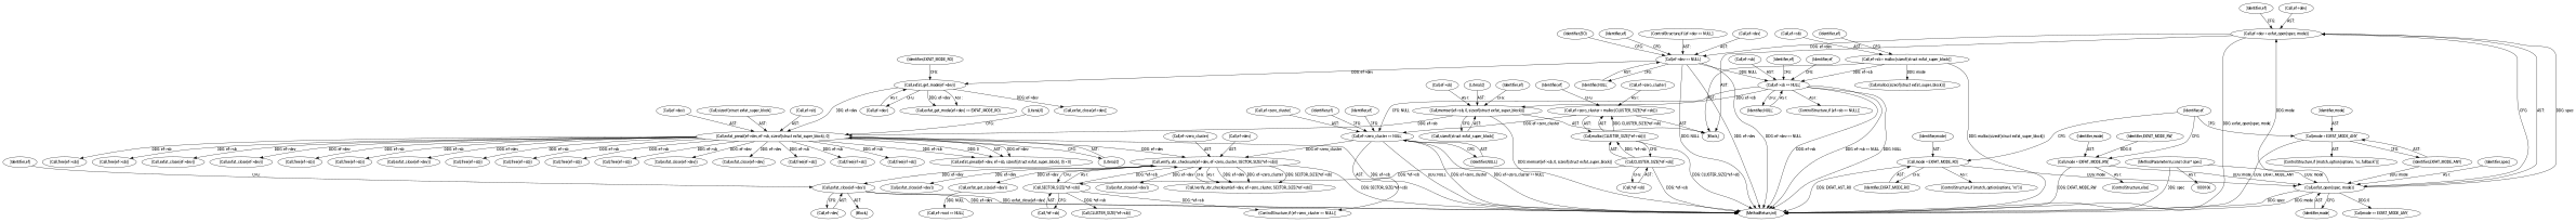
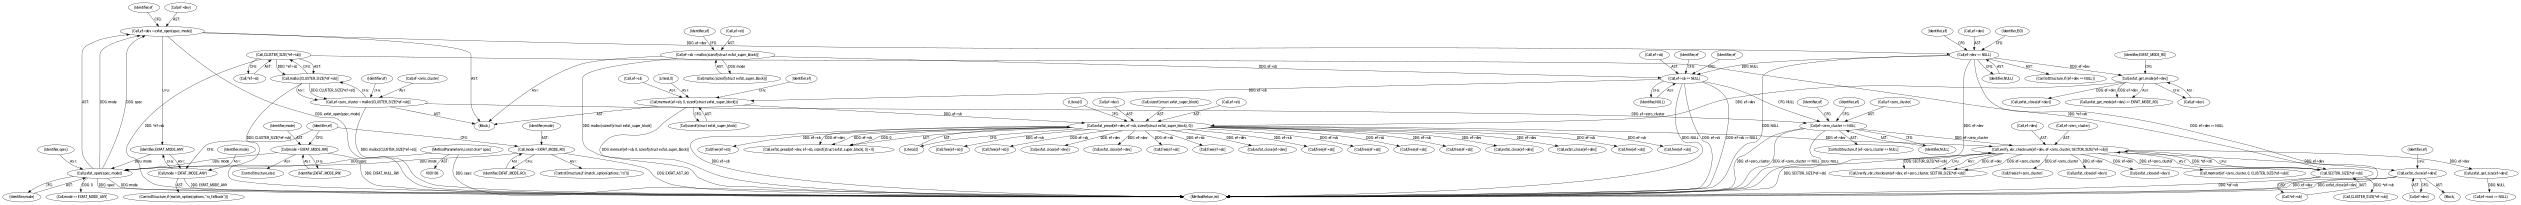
  digraph {
    fontname="Roboto Condensed"
    node [fontname="Roboto Condensed"]
    edge [fontname="Roboto Condensed"]
    n1 [label="(Call,exfat_close(ef->dev))"]
    n2 [label="(Block,)"]
    n3 [label="(Call,ef->dev)"]
    n4 [label="(MethodReturn,int)"]
    n5 [label="(Call,verify_vbr_checksum(ef->dev, ef->zero_cluster, SECTOR_SIZE(*ef->sb)))"]
    n6 [label="(Call,SECTOR_SIZE(*ef->sb))"]
    n7 [label="(Call,exfat_get_size(ef->dev))"]
    n8 [label="(Call,!verify_vbr_checksum(ef->dev, ef->zero_cluster, SECTOR_SIZE(*ef->sb)))"]
+   n9 [label="(Call,free(ef->zero_cluster))"]
    n10 [label="(Call,exfat_close(ef->dev))"]
    n11 [label="(Call,exfat_close(ef->dev))"]
+   n12 [label="(Call,memset(ef->zero_cluster, 0, CLUSTER_SIZE(*ef->sb)))"]
    n13 [label="(Call,*ef->sb)"]
    n14 [label="(Call,CLUSTER_SIZE(*ef->sb))"]
    n15 [label="(Call,ef->root == NULL)"]
    n16 [label="(Call,exfat_pread(ef->dev, ef->sb, sizeof(struct exfat_super_block), 0))"]
    n17 [label="(Call,exfat_close(ef->dev))"]
    n18 [label="(Call,exfat_close(ef->dev))"]
    n19 [label="(Call,free(ef->sb))"]
    n20 [label="(Call,free(ef->sb))"]
    n21 [label="(Call,free(ef->sb))"]
    n22 [label="(Call,exfat_pread(ef->dev, ef->sb, sizeof(struct exfat_super_block), 0) < 0)"]
    n23 [label="(Literal,0)"]
    n24 [label="(Call,free(ef->sb))"]
    n25 [label="(Call,free(ef->sb))"]
    n26 [label="(Call,exfat_close(ef->dev))"]
    n27 [label="(Call,exfat_close(ef->dev))"]
    n28 [label="(Call,free(ef->sb))"]
    n29 [label="(Call,free(ef->sb))"]
    n30 [label="(Call,exfat_close(ef->dev))"]
    n31 [label="(Call,free(ef->sb))"]
    n32 [label="(Call,free(ef->sb))"]
    n33 [label="(Call,free(ef->sb))"]
    n34 [label="(Call,free(ef->sb))"]
    n35 [label="(Call,exfat_get_mode(ef->dev))"]
    n36 [label="(Call,exfat_get_mode(ef->dev) == EXFAT_MODE_RO)"]
    n37 [label="(Call,exfat_close(ef->dev))"]
    n38 [label="(Call,ef->dev)"]
    n39 [label="(Call,ef->dev == NULL)"]
    n40 [label="(Call,ef->sb == NULL)"]
    n41 [label="(Identifier,NULL)"]
    n42 [label="(ControlStructure,if (ef->dev == NULL))"]
    n43 [label="(Call,memset(ef->sb, 0, sizeof(struct exfat_super_block)))"]
    n44 [label="(Call,ef->zero_cluster == NULL)"]
    n45 [label="(Identifier,NULL)"]
-   n46 [label="(ControlStructure,if (ef->sb == NULL))"]
    n47 [label="(Call,ef->dev = exfat_open(spec, mode))"]
    n48 [label="(Call,exfat_open(spec, mode))"]
    n49 [label="(Block,)"]
    n50 [label="(Call,mode == EXFAT_MODE_ANY)"]
    n51 [label="(Identifier,mode)"]
    n52 [label="(MethodParameterIn,const char* spec)"]
    1000106
    n54 [label="(Call,mode = EXFAT_MODE_RW)"]
    n55 [label="(Identifier,EXFAT_MODE_RW)"]
    n56 [label="(ControlStructure,else)"]
    n57 [label="(Call,mode = EXFAT_MODE_RO)"]
    n58 [label="(ControlStructure,if (match_option(options, \"ro\")))"]
    n59 [label="(Identifier,EXFAT_MODE_RO)"]
    n60 [label="(Call,mode = EXFAT_MODE_ANY)"]
    n61 [label="(ControlStructure,if (match_option(options, \"ro_fallback\")))"]
    n62 [label="(Identifier,EXFAT_MODE_ANY)"]
    n63 [label="(Call,sizeof(struct exfat_super_block))"]
    n64 [label="(Identifier,NULL)"]
    n65 [label="(ControlStructure,if (ef->zero_cluster == NULL))"]
    n66 [label="(Call,ef->sb = malloc(sizeof(struct exfat_super_block)))"]
    n67 [label="(Call,malloc(sizeof(struct exfat_super_block)))"]
    n68 [label="(Call,ef->zero_cluster = malloc(CLUSTER_SIZE(*ef->sb)))"]
    n69 [label="(Call,malloc(CLUSTER_SIZE(*ef->sb)))"]
    n70 [label="(Call,CLUSTER_SIZE(*ef->sb))"]
    n71 [label="(Call,*ef->sb)"]
    n72 [label="(Identifier,spec)"]
    n73 [label="(Call,ef->zero_cluster)"]
    n74 [label="(Call,ef->dev)"]
    n75 [label="(Identifier,EXFAT_MODE_RO)"]
    n76 [label="(Call,ef->sb)"]
    n77 [label="(Identifier,ef)"]
    n78 [label="(Identifier,ef)"]
    n79 [label="(Call,ef->sb)"]
    n80 [label="(Identifier,mode)"]
    n81 [label="(Identifier,ef)"]
    n82 [label="(Literal,0)"]
    n83 [label="(Identifier,ef)"]
    n84 [label="(Identifier,EIO)"]
    n85 [label="(Call,ef->zero_cluster)"]
    n86 [label="(Call,ef->sb)"]
    n87 [label="(Call,ef->zero_cluster)"]
    n88 [label="(Identifier,ef)"]
    n89 [label="(Identifier,ef)"]
    n90 [label="(Call,ef->dev)"]
    n91 [label="(Literal,0)"]
    n92 [label="(Identifier,ef)"]
    n93 [label="(Call,ef->dev)"]
    n94 [label="(Identifier,ef)"]
    n95 [label="(Identifier,ef)"]
    n96 [label="(Call,ef->dev)"]
    n97 [label="(Identifier,ef)"]
    n98 [label="(Identifier,mode)"]
    n99 [label="(Identifier,mode)"]
    n100 [label="(Call,sizeof(struct exfat_super_block))"]
    n101 [label="(Identifier,ef)"]
    n102 [label="(Call,ef->sb)"]
    n1 -> n2 [label="AST: "]
    n1 -> n3 [label="CFG: "]
    n1 -> n4 [label="DDG: ef->dev"]
    n1 -> n4 [label="DDG: exfat_close(ef->dev)"]
    n3 -> n1 [label="AST: "]
    n5 -> n1 [label="DDG: ef->dev"]
    n5 -> n4 [label="DDG: SECTOR_SIZE(*ef->sb)"]
    n5 -> n6 [label="CFG: "]
    n5 -> n7 [label="DDG: ef->dev"]
    n5 -> n8 [label="AST: "]
    n5 -> n8 [label="DDG: ef->dev"]
    n5 -> n8 [label="DDG: ef->zero_cluster"]
    n5 -> n8 [label="DDG: SECTOR_SIZE(*ef->sb)"]
+   n5 -> n9 [label="DDG: ef->zero_cluster"]
    n5 -> n10 [label="DDG: ef->dev"]
    n5 -> n11 [label="DDG: ef->dev"]
-   n6 -> n65 [label="DDG: *ef->sb"]
+   n5 -> n12 [label="DDG: ef->zero_cluster"]
+   n6 -> n4 [label="DDG: *ef->sb"]
    n6 -> n5 [label="AST: "]
    n6 -> n5 [label="DDG: *ef->sb"]
    n6 -> n13 [label="CFG: "]
    n6 -> n14 [label="DDG: *ef->sb"]
    n7 -> n15 [label="DDG: NULL"]
    n8 -> n5 [label="CFG: "]
    n13 -> n6 [label="AST: "]
    n16 -> n4 [label="DDG: ef->sb"]
    n16 -> n5 [label="DDG: ef->dev"]
    n16 -> n17 [label="DDG: ef->dev"]
    n16 -> n18 [label="DDG: ef->dev"]
    n16 -> n19 [label="DDG: ef->sb"]
    n16 -> n20 [label="DDG: ef->sb"]
    n16 -> n21 [label="DDG: ef->sb"]
    n16 -> n22 [label="AST: "]
    n16 -> n22 [label="DDG: ef->dev"]
    n16 -> n22 [label="DDG: ef->sb"]
    n16 -> n22 [label="DDG: 0"]
    n16 -> n23 [label="CFG: "]
    n16 -> n24 [label="DDG: ef->sb"]
    n16 -> n25 [label="DDG: ef->sb"]
    n16 -> n26 [label="DDG: ef->dev"]
    n16 -> n27 [label="DDG: ef->dev"]
    n16 -> n28 [label="DDG: ef->sb"]
    n16 -> n29 [label="DDG: ef->sb"]
    n16 -> n30 [label="DDG: ef->dev"]
    n16 -> n31 [label="DDG: ef->sb"]
    n16 -> n32 [label="DDG: ef->sb"]
    n16 -> n33 [label="DDG: ef->sb"]
    n16 -> n34 [label="DDG: ef->sb"]
    n23 -> n16 [label="AST: "]
    n35 -> n16 [label="DDG: ef->dev"]
    n35 -> n36 [label="AST: "]
    n35 -> n36 [label="DDG: ef->dev"]
    n35 -> n37 [label="DDG: ef->dev"]
    n35 -> n38 [label="CFG: "]
    n38 -> n35 [label="AST: "]
    n39 -> n4 [label="DDG: ef->dev == NULL"]
    n39 -> n4 [label="DDG: NULL"]
    n39 -> n4 [label="DDG: ef->dev"]
    n39 -> n35 [label="DDG: ef->dev"]
    n39 -> n40 [label="DDG: NULL"]
    n39 -> n41 [label="CFG: "]
-   n42 -> n39 [label="AST: "]
+   n39 -> n42 [label="AST: "]
    n40 -> n4 [label="DDG: ef->sb"]
    n40 -> n4 [label="DDG: ef->sb == NULL"]
    n40 -> n4 [label="DDG: NULL"]
    n40 -> n43 [label="DDG: ef->sb"]
    n40 -> n44 [label="CFG: NULL"]
    n40 -> n45 [label="CFG: "]
-   n40 -> n46 [label="AST: "]
    n41 -> n39 [label="AST: "]
    n43 -> n4 [label="DDG: memset(ef->sb, 0, sizeof(struct exfat_super_block))"]
    n43 -> n16 [label="DDG: ef->sb"]
    n43 -> n49 [label="AST: "]
    n43 -> n63 [label="CFG: "]
    n44 -> n4 [label="DDG: ef->zero_cluster"]
    n44 -> n4 [label="DDG: ef->zero_cluster == NULL"]
    n44 -> n4 [label="DDG: NULL"]
    n44 -> n5 [label="DDG: ef->zero_cluster"]
    n44 -> n64 [label="CFG: "]
    n44 -> n65 [label="AST: "]
    n45 -> n40 [label="AST: "]
    n47 -> n4 [label="DDG: exfat_open(spec, mode)"]
    n47 -> n39 [label="DDG: ef->dev"]
-   n47 -> n48 [label="CFG: "]
+   n47 -> n62 [label="CFG: "]
    n47 -> n49 [label="AST: "]
    n48 -> n4 [label="DDG: spec"]
    n48 -> n4 [label="DDG: mode"]
    n48 -> n47 [label="AST: "]
    n48 -> n47 [label="DDG: spec"]
    n48 -> n47 [label="DDG: mode"]
    n48 -> n50 [label="DDG: 0"]
    n48 -> n51 [label="CFG: "]
    n51 -> n48 [label="AST: "]
    n52 -> n4 [label="DDG: spec"]
-   n52 -> n48 [label="DDG: mode"]
+   n52 -> n48 [label="DDG: spec"]
    n52 -> 1000106 [label="AST: "]
-   n54 -> n4 [label="DDG: EXFAT_MODE_RW"]
+   n54 -> n4 [label="DDG: EXFAT_NULL_RW"]
    n54 -> n48 [label="DDG: mode"]
+   n54 -> n55 [label="CFG: "]
    n54 -> n56 [label="AST: "]
-   n55 -> n54 [label="DDG: 0"]
+   n55 -> n54 [label="AST: "]
    n57 -> n4 [label="DDG: EXFAT_AST_RO"]
    n57 -> n48 [label="DDG: mode"]
    n57 -> n58 [label="AST: "]
    n57 -> n59 [label="CFG: "]
    n59 -> n57 [label="AST: "]
    n60 -> n4 [label="DDG: EXFAT_MODE_ANY"]
    n60 -> n61 [label="AST: "]
    n60 -> n62 [label="CFG: "]
    n62 -> n48 [label="DDG: mode"]
    n62 -> n60 [label="AST: "]
    n63 -> n43 [label="AST: "]
    n64 -> n44 [label="AST: "]
    n66 -> n4 [label="DDG: malloc(sizeof(struct exfat_super_block))"]
    n66 -> n40 [label="DDG: ef->sb"]
    n66 -> n49 [label="AST: "]
    n66 -> n67 [label="DDG: mode"]
+   n67 -> n66 [label="AST: "]
+   n68 -> n4 [label="DDG: malloc(CLUSTER_SIZE(*ef->sb))"]
    n68 -> n44 [label="DDG: ef->zero_cluster"]
    n68 -> n49 [label="AST: "]
-   n68 -> n69 [label="AST: "]
+   n68 -> n69 [label="CFG: "]
    n69 -> n4 [label="DDG: CLUSTER_SIZE(*ef->sb)"]
    n69 -> n68 [label="AST: "]
    n69 -> n68 [label="DDG: CLUSTER_SIZE(*ef->sb)"]
    n69 -> n70 [label="CFG: "]
    n70 -> n4 [label="DDG: *ef->sb"]
    n70 -> n6 [label="DDG: *ef->sb"]
    n70 -> n69 [label="AST: "]
    n70 -> n69 [label="DDG: *ef->sb"]
    n70 -> n71 [label="CFG: "]
    n71 -> n70 [label="AST: "]
    n72 -> n48 [label="AST: "]
    n73 -> n68 [label="AST: "]
    n74 -> n39 [label="AST: "]
    n75 -> n35 [label="CFG: "]
    n76 -> n40 [label="AST: "]
    n77 -> n44 [label="CFG: "]
    n78 -> n43 [label="CFG: "]
    n79 -> n43 [label="AST: "]
    n80 -> n54 [label="AST: "]
    n81 -> n40 [label="CFG: "]
    n82 -> n16 [label="CFG: "]
    n83 -> n1 [label="CFG: "]
    n84 -> n39 [label="CFG: "]
    n85 -> n5 [label="AST: "]
    n86 -> n66 [label="AST: "]
    n87 -> n44 [label="AST: "]
    n88 -> n39 [label="CFG: "]
    n89 -> n54 [label="CFG: "]
    n89 -> n57 [label="CFG: "]
    n89 -> n60 [label="CFG: "]
    n90 -> n16 [label="AST: "]
    n91 -> n43 [label="AST: "]
    n92 -> n66 [label="CFG: "]
    n93 -> n5 [label="AST: "]
    n94 -> n47 [label="CFG: "]
    n95 -> n44 [label="CFG: "]
    n96 -> n47 [label="AST: "]
    n97 -> n40 [label="CFG: "]
    n98 -> n57 [label="AST: "]
    n99 -> n60 [label="AST: "]
    n100 -> n16 [label="AST: "]
    n101 -> n68 [label="CFG: "]
    n102 -> n16 [label="AST: "]
  }
